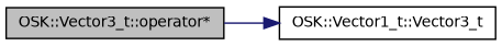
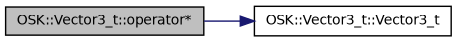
  digraph {
    rankdir=LR
    node [color=black fontname=Helvetica fontsize=10 shape=record style=filled]
    n1 [fillcolor=grey75 fontcolor=black height=0.2 label="OSK::Vector3_t::operator*" width=0.4]
-   n2 [fillcolor=white height=0.2 label="OSK::Vector1_t::Vector3_t" width=0.4]
+   n2 [fillcolor=white height=0.2 label="OSK::Vector3_t::Vector3_t" width=0.4]
    n1 -> n2 [color=midnightblue fontname=Helvetica fontsize=10 labelfontname=Helvetica labelfontsize=10 style=solid]
  }
